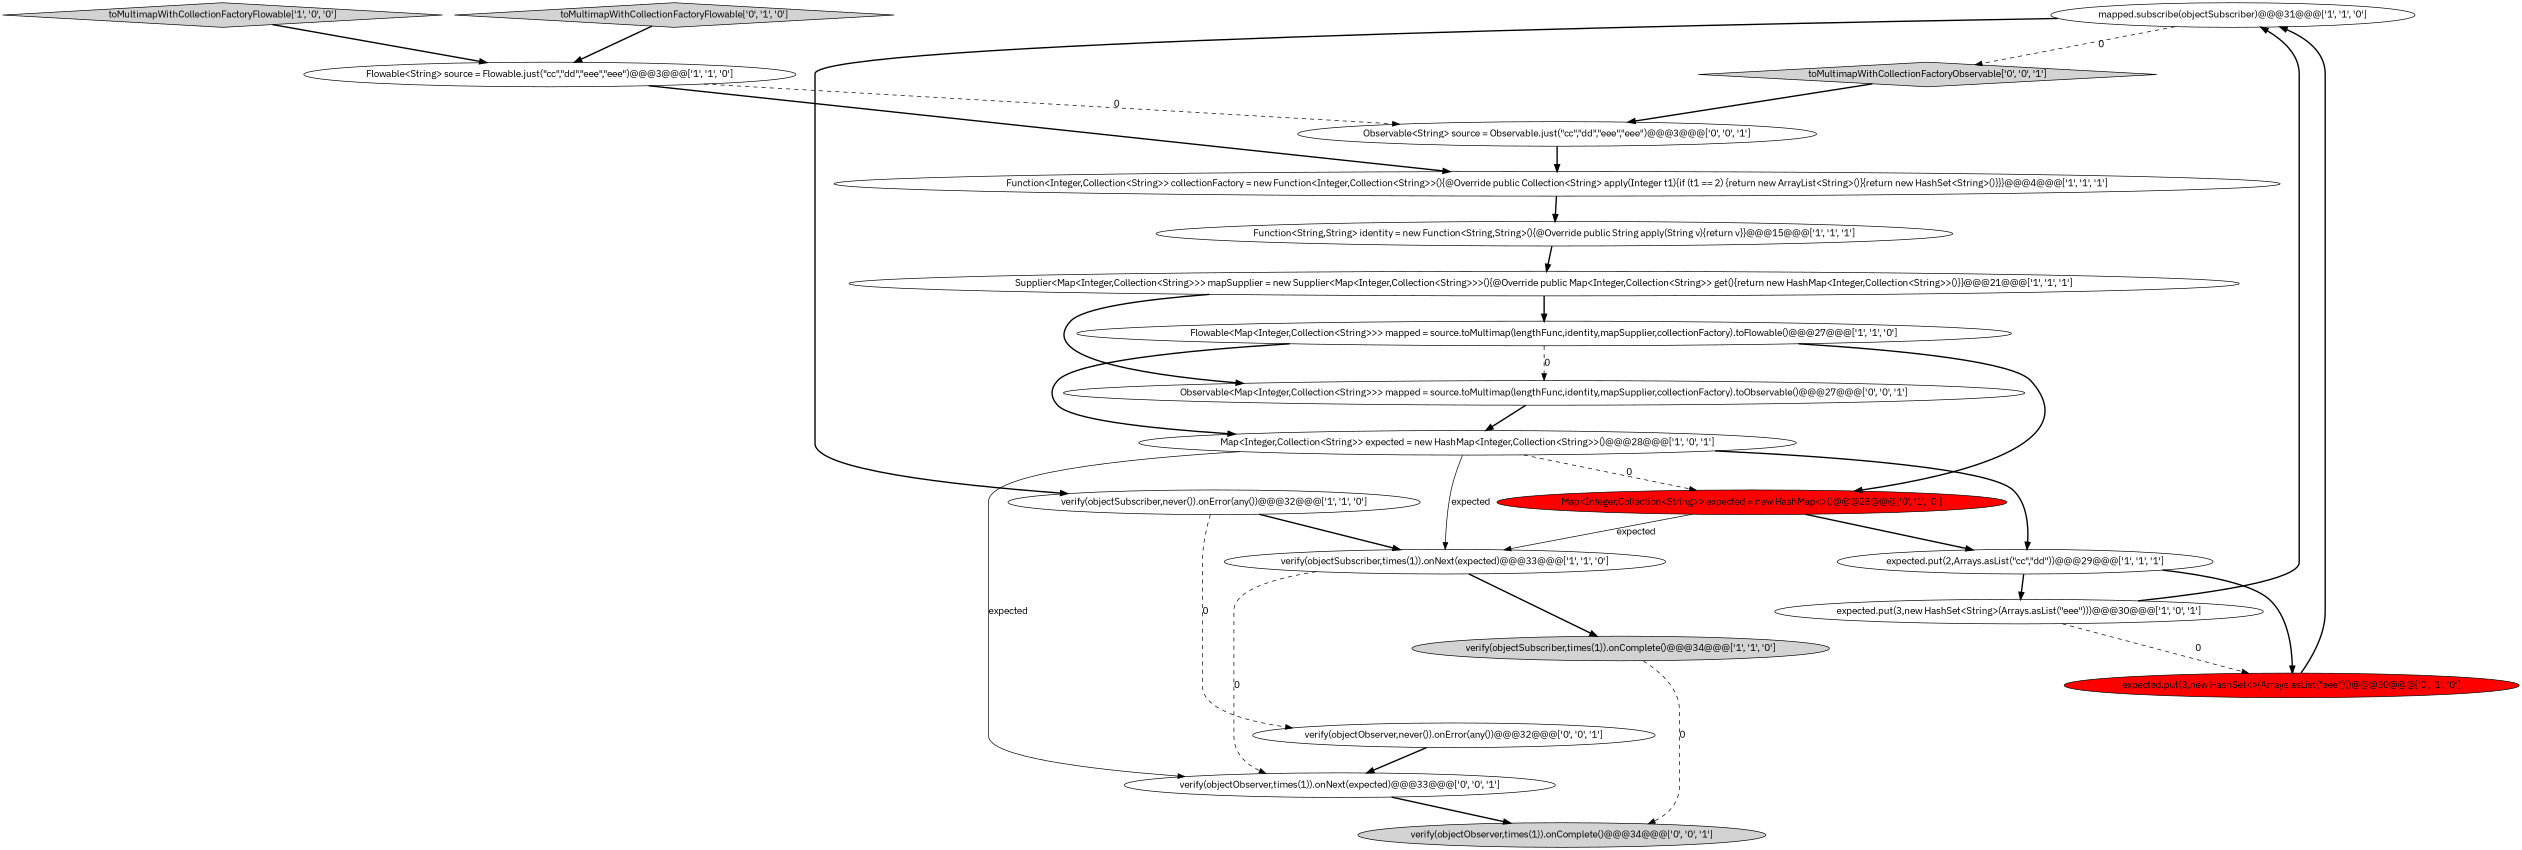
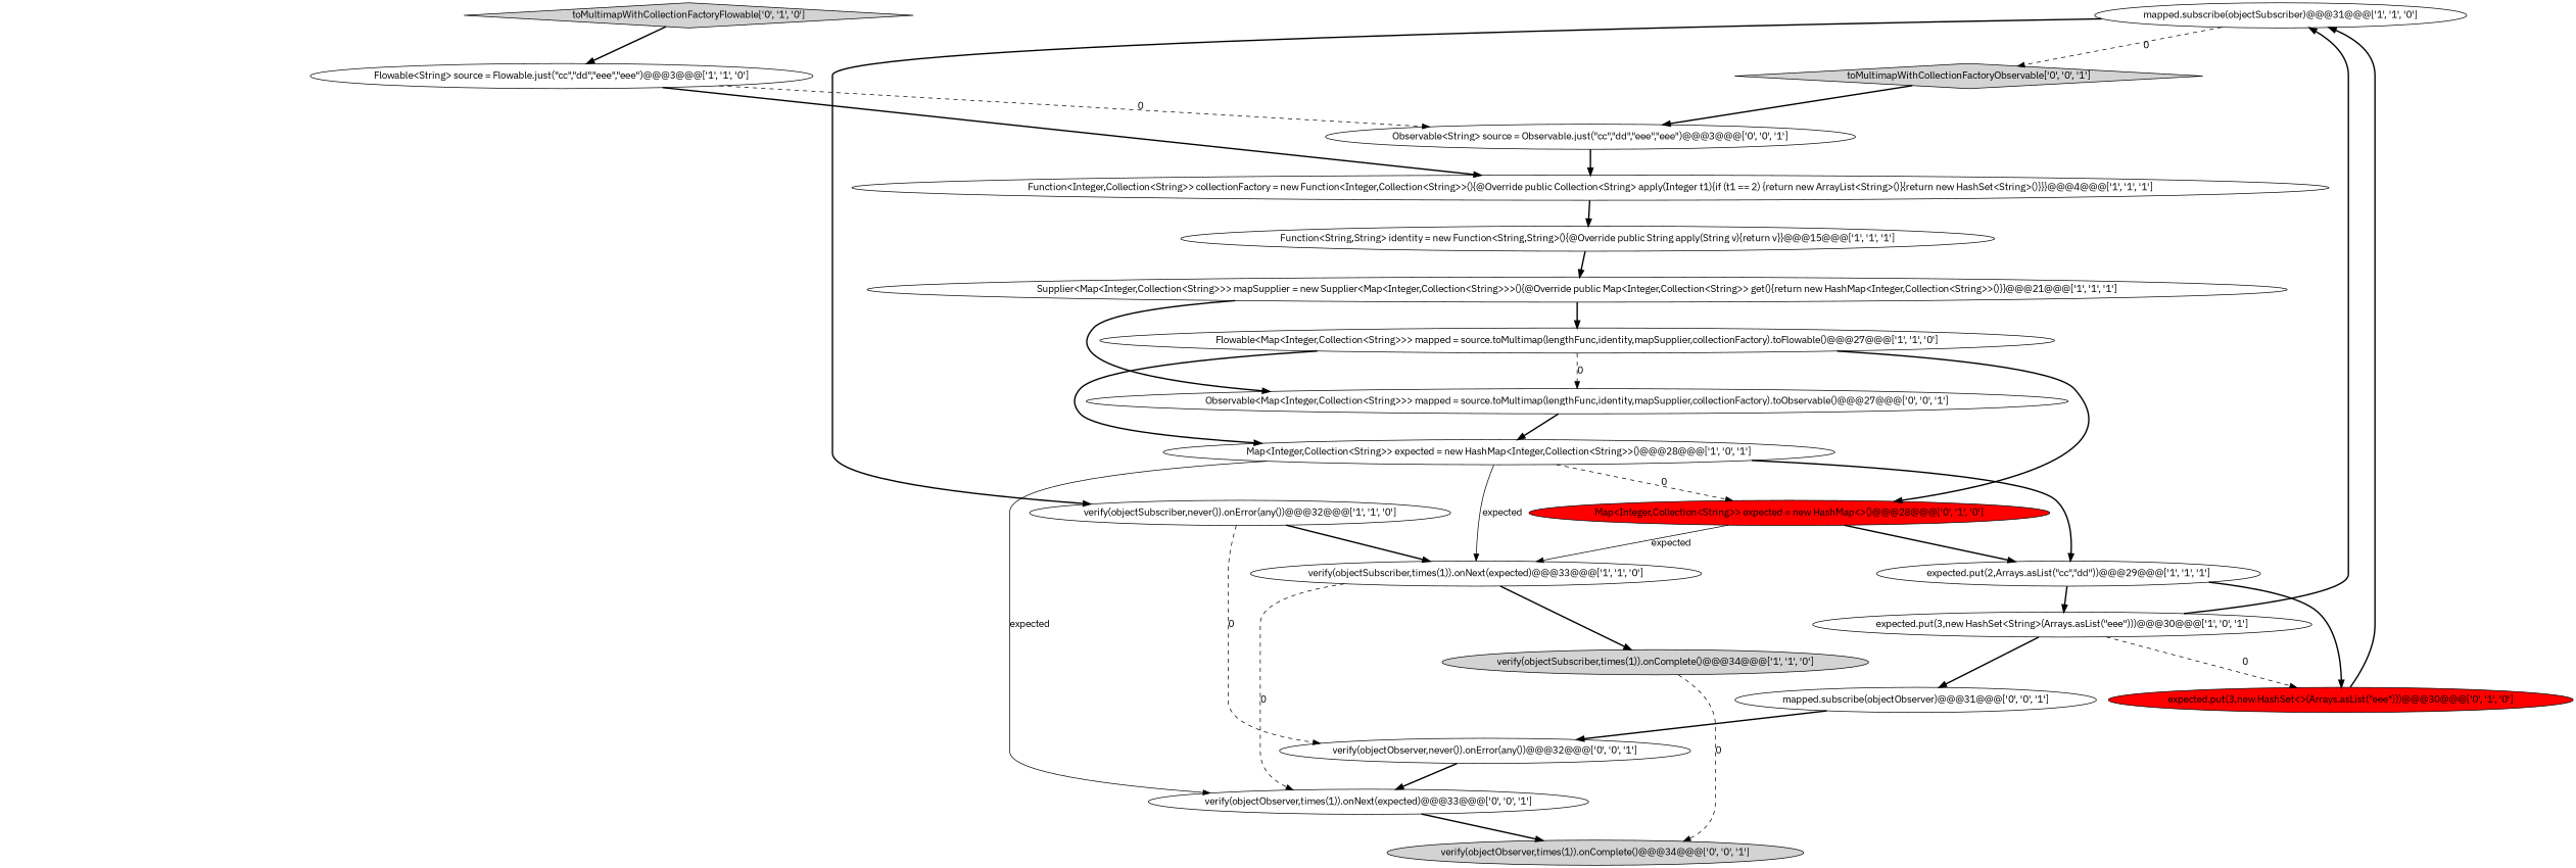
  digraph {
    fontname="IBM Plex Sans"
    node [fillcolor=white fontname="IBM Plex Sans" shape=ellipse style=filled]
    edge [fontname="IBM Plex Sans" style=bold]
    n1 [label="verify(objectObserver,never()).onError(any())@@@32@@@['0', '0', '1']"]
    n2 [label="verify(objectObserver,times(1)).onNext(expected)@@@33@@@['0', '0', '1']"]
    n3 [fillcolor=lightgray label="verify(objectObserver,times(1)).onComplete()@@@34@@@['0', '0', '1']"]
    n4 [label="verify(objectSubscriber,never()).onError(any())@@@32@@@['1', '1', '0']"]
    n5 [label="verify(objectSubscriber,times(1)).onNext(expected)@@@33@@@['1', '1', '0']"]
    n6 [fillcolor=lightgray label="verify(objectSubscriber,times(1)).onComplete()@@@34@@@['1', '1', '0']"]
-   n8 [fillcolor=lightgray label="toMultimapWithCollectionFactoryFlowable['1', '0', '0']" shape=diamond]
+   n7 [label="mapped.subscribe(objectObserver)@@@31@@@['0', '0', '1']"]
    n9 [label="Flowable<String> source = Flowable.just(\"cc\",\"dd\",\"eee\",\"eee\")@@@3@@@['1', '1', '0']"]
    n10 [label="Function<Integer,Collection<String>> collectionFactory = new Function<Integer,Collection<String>>(){@Override public Collection<String> apply(Integer t1){if (t1 == 2) {return new ArrayList<String>()}{return new HashSet<String>()}}}@@@4@@@['1', '1', '1']"]
    n11 [label="Observable<String> source = Observable.just(\"cc\",\"dd\",\"eee\",\"eee\")@@@3@@@['0', '0', '1']"]
    n12 [fillcolor=red label="Map<Integer,Collection<String>> expected = new HashMap<>()@@@28@@@['0', '1', '0']"]
    n13 [label="expected.put(2,Arrays.asList(\"cc\",\"dd\"))@@@29@@@['1', '1', '1']"]
    n14 [fillcolor=red label="expected.put(3,new HashSet<>(Arrays.asList(\"eee\")))@@@30@@@['0', '1', '0']"]
    n15 [label="expected.put(3,new HashSet<String>(Arrays.asList(\"eee\")))@@@30@@@['1', '0', '1']"]
    n16 [label="mapped.subscribe(objectSubscriber)@@@31@@@['1', '1', '0']"]
    n17 [fillcolor=lightgray label="toMultimapWithCollectionFactoryObservable['0', '0', '1']" shape=diamond]
    n18 [label="Function<String,String> identity = new Function<String,String>(){@Override public String apply(String v){return v}}@@@15@@@['1', '1', '1']"]
    n19 [label="Supplier<Map<Integer,Collection<String>>> mapSupplier = new Supplier<Map<Integer,Collection<String>>>(){@Override public Map<Integer,Collection<String>> get(){return new HashMap<Integer,Collection<String>>()}}@@@21@@@['1', '1', '1']"]
    n20 [label="Observable<Map<Integer,Collection<String>>> mapped = source.toMultimap(lengthFunc,identity,mapSupplier,collectionFactory).toObservable()@@@27@@@['0', '0', '1']"]
    n21 [label="Map<Integer,Collection<String>> expected = new HashMap<Integer,Collection<String>>()@@@28@@@['1', '0', '1']"]
    n22 [label="Flowable<Map<Integer,Collection<String>>> mapped = source.toMultimap(lengthFunc,identity,mapSupplier,collectionFactory).toFlowable()@@@27@@@['1', '1', '0']"]
    n23 [fillcolor=lightgray label="toMultimapWithCollectionFactoryFlowable['0', '1', '0']" shape=diamond]
    n1 -> n2
    n2 -> n3
    n4 -> n1 [label=0 style=dashed]
    n4 -> n5
    n5 -> n2 [label=0 style=dashed]
    n5 -> n6
    n6 -> n3 [label=0 style=dashed]
-   n8 -> n9
+   n7 -> n1
    n9 -> n10
    n9 -> n11 [label=0 style=dashed]
    n10 -> n18
    n11 -> n10
    n12 -> n5 [label=expected style=solid]
    n12 -> n13
    n13 -> n14
    n13 -> n15
    n14 -> n16
+   n15 -> n7
    n15 -> n14 [label=0 style=dashed]
    n15 -> n16
    n16 -> n4
    n16 -> n17 [label=0 style=dashed]
    n17 -> n11
    n18 -> n19
    n19 -> n20
    n19 -> n22
    n20 -> n21
    n21 -> n2 [label=expected style=solid]
    n21 -> n5 [label=expected style=solid]
    n21 -> n12 [label=0 style=dashed]
    n21 -> n13
    n22 -> n12
    n22 -> n20 [label=0 style=dashed]
    n22 -> n21
    n23 -> n9
  }
